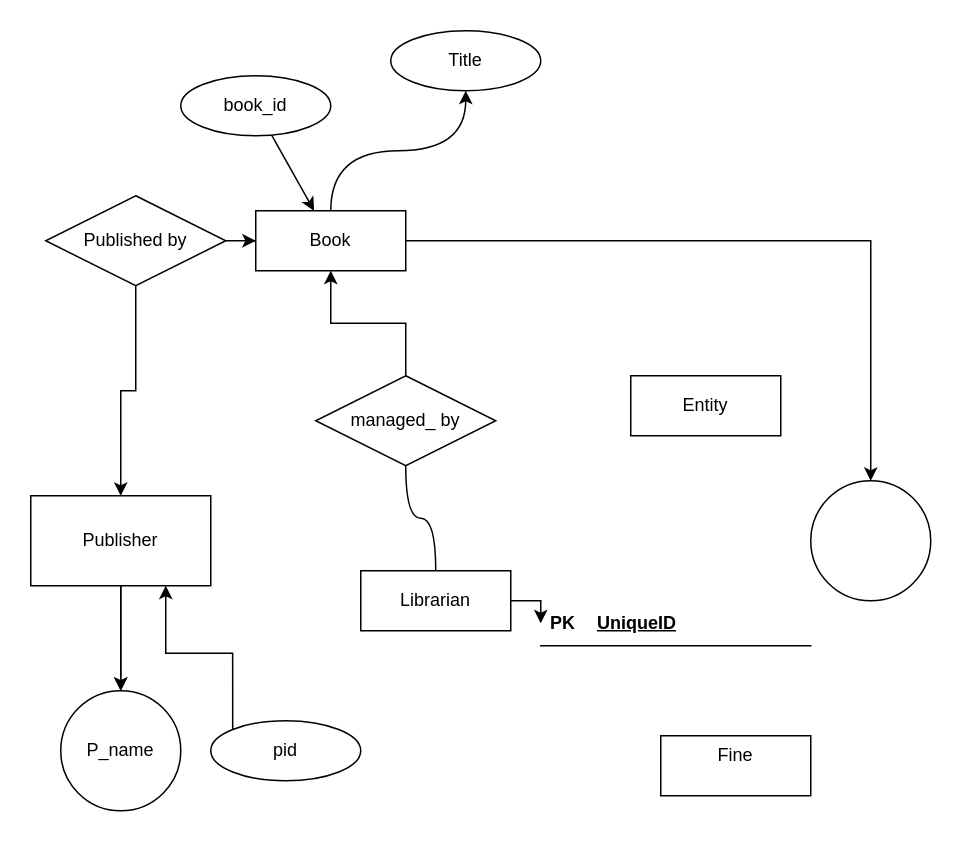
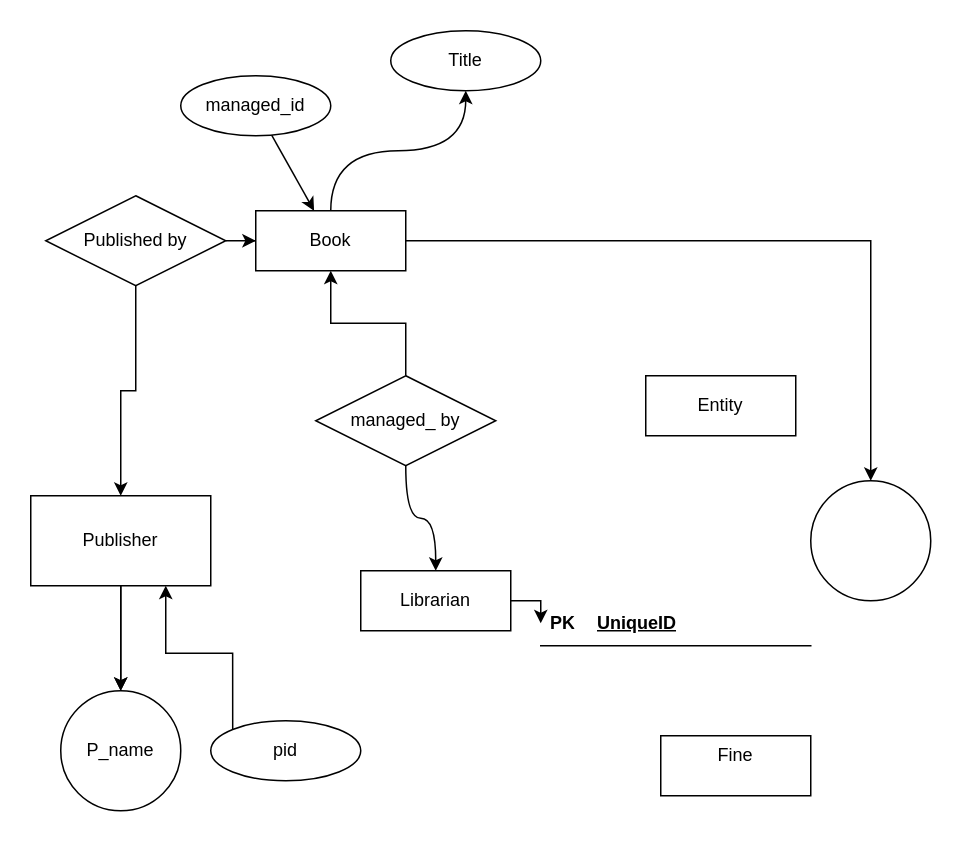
  <mxCell id="0" />
  <mxCell id="1" parent="0" />
- <mxCell id="2" value="Entity" style="whiteSpace=wrap;html=1;align=center;" vertex="1" parent="1"><mxGeometry x="420" y="250" width="100" height="40" as="geometry" /></mxCell>
+ <mxCell id="2" value="Entity" style="whiteSpace=wrap;html=1;align=center;" vertex="1" parent="1"><mxGeometry x="430" y="250" width="100" height="40" as="geometry" /></mxCell>
  <mxCell id="3" value="" style="edgeStyle=orthogonalEdgeStyle;rounded=0;orthogonalLoop=1;jettySize=auto;html=1;" edge="1" parent="1" source="5" target="9"><mxGeometry relative="1" as="geometry" /></mxCell>
  <mxCell id="4" value="" style="edgeStyle=orthogonalEdgeStyle;rounded=0;orthogonalLoop=1;jettySize=auto;html=1;curved=1;" edge="1" parent="1" source="5" target="12"><mxGeometry relative="1" as="geometry" /></mxCell>
  <mxCell id="5" value="Book" style="whiteSpace=wrap;html=1;align=center;" vertex="1" parent="1"><mxGeometry x="170" y="140" width="100" height="40" as="geometry" /></mxCell>
  <mxCell id="6" value="" style="edgeStyle=orthogonalEdgeStyle;rounded=0;orthogonalLoop=1;jettySize=auto;html=1;" edge="1" parent="1" source="7" target="27"><mxGeometry relative="1" as="geometry"><mxPoint x="360" y="400" as="targetPoint" /></mxGeometry></mxCell>
  <mxCell id="7" value="Librarian" style="whiteSpace=wrap;html=1;align=center;" vertex="1" parent="1"><mxGeometry x="240" y="380" width="100" height="40" as="geometry" /></mxCell>
  <mxCell id="8" value="Fine&lt;div&gt;&lt;br&gt;&lt;/div&gt;" style="whiteSpace=wrap;html=1;align=center;" vertex="1" parent="1"><mxGeometry x="440" y="490" width="100" height="40" as="geometry" /></mxCell>
  <mxCell id="9" value="" style="ellipse;whiteSpace=wrap;html=1;" vertex="1" parent="1"><mxGeometry x="540" y="320" width="80" height="80" as="geometry" /></mxCell>
  <mxCell id="10" value="" style="rounded=0;orthogonalLoop=1;jettySize=auto;html=1;" edge="1" parent="1" source="11" target="5"><mxGeometry relative="1" as="geometry" /></mxCell>
- <mxCell id="11" value="book_id" style="ellipse;whiteSpace=wrap;html=1;align=center;" vertex="1" parent="1"><mxGeometry x="120" y="50" width="100" height="40" as="geometry" /></mxCell>
+ <mxCell id="11" value="managed_id" style="ellipse;whiteSpace=wrap;html=1;align=center;" vertex="1" parent="1"><mxGeometry x="120" y="50" width="100" height="40" as="geometry" /></mxCell>
  <mxCell id="12" value="Title" style="ellipse;whiteSpace=wrap;html=1;align=center;" vertex="1" parent="1"><mxGeometry x="260" y="20" width="100" height="40" as="geometry" /></mxCell>
  <mxCell id="13" value="" style="edgeStyle=orthogonalEdgeStyle;rounded=0;orthogonalLoop=1;jettySize=auto;html=1;" edge="1" parent="1" source="15" target="18"><mxGeometry relative="1" as="geometry" /></mxCell>
  <mxCell id="14" style="edgeStyle=orthogonalEdgeStyle;rounded=0;orthogonalLoop=1;jettySize=auto;html=1;exitX=1;exitY=0.5;exitDx=0;exitDy=0;" edge="1" parent="1" source="15" target="5"><mxGeometry relative="1" as="geometry" /></mxCell>
  <mxCell id="15" value="Published by" style="shape=rhombus;perimeter=rhombusPerimeter;whiteSpace=wrap;html=1;align=center;" vertex="1" parent="1"><mxGeometry x="30" y="130" width="120" height="60" as="geometry" /></mxCell>
  <mxCell id="16" value="" style="edgeStyle=orthogonalEdgeStyle;rounded=0;orthogonalLoop=1;jettySize=auto;html=1;" edge="1" parent="1" source="18" target="19"><mxGeometry relative="1" as="geometry" /></mxCell>
  <mxCell id="17" value="" style="edgeStyle=orthogonalEdgeStyle;rounded=0;orthogonalLoop=1;jettySize=auto;html=1;" edge="1" parent="1" source="18" target="19"><mxGeometry relative="1" as="geometry" /></mxCell>
  <mxCell id="18" value="Publisher" style="whiteSpace=wrap;html=1;" vertex="1" parent="1"><mxGeometry x="20" y="330" width="120" height="60" as="geometry" /></mxCell>
  <mxCell id="19" value="P_name" style="ellipse;whiteSpace=wrap;html=1;" vertex="1" parent="1"><mxGeometry x="40" y="460" width="80" height="80" as="geometry" /></mxCell>
  <mxCell id="20" style="edgeStyle=orthogonalEdgeStyle;rounded=0;orthogonalLoop=1;jettySize=auto;html=1;exitX=0.5;exitY=1;exitDx=0;exitDy=0;" edge="1" parent="1" source="19" target="19"><mxGeometry relative="1" as="geometry" /></mxCell>
  <mxCell id="21" style="edgeStyle=orthogonalEdgeStyle;rounded=0;orthogonalLoop=1;jettySize=auto;html=1;exitX=0;exitY=0;exitDx=0;exitDy=0;entryX=0.75;entryY=1;entryDx=0;entryDy=0;" edge="1" parent="1" source="22" target="18"><mxGeometry relative="1" as="geometry" /></mxCell>
  <mxCell id="22" value="pid" style="ellipse;whiteSpace=wrap;html=1;align=center;" vertex="1" parent="1"><mxGeometry x="140" y="480" width="100" height="40" as="geometry" /></mxCell>
  <mxCell id="23" style="edgeStyle=orthogonalEdgeStyle;rounded=0;orthogonalLoop=1;jettySize=auto;html=1;exitX=0.5;exitY=0;exitDx=0;exitDy=0;entryX=0.5;entryY=1;entryDx=0;entryDy=0;" edge="1" parent="1" source="25" target="5"><mxGeometry relative="1" as="geometry" /></mxCell>
- <mxCell id="24" style="rounded=0;orthogonalLoop=1;jettySize=auto;html=1;exitX=0.5;exitY=1;exitDx=0;exitDy=0;edgeStyle=orthogonalEdgeStyle;curved=1;endArrow=none;" edge="1" parent="1" source="25" target="7"><mxGeometry relative="1" as="geometry" /></mxCell>
+ <mxCell id="24" style="rounded=0;orthogonalLoop=1;jettySize=auto;html=1;exitX=0.5;exitY=1;exitDx=0;exitDy=0;edgeStyle=orthogonalEdgeStyle;curved=1;" edge="1" parent="1" source="25" target="7"><mxGeometry relative="1" as="geometry" /></mxCell>
  <mxCell id="25" value="managed_ by" style="shape=rhombus;perimeter=rhombusPerimeter;whiteSpace=wrap;html=1;align=center;" vertex="1" parent="1"><mxGeometry x="210" y="250" width="120" height="60" as="geometry" /></mxCell>
  <mxCell id="26" value="" style="shape=table;startSize=0;container=1;collapsible=1;childLayout=tableLayout;fixedRows=1;rowLines=0;fontStyle=0;align=center;resizeLast=1;strokeColor=none;fillColor=none;collapsible=0;" vertex="1" parent="1"><mxGeometry x="360" y="400" width="180" height="30" as="geometry" /></mxCell>
  <mxCell id="27" value="" style="shape=tableRow;horizontal=0;startSize=0;swimlaneHead=0;swimlaneBody=0;fillColor=none;collapsible=0;dropTarget=0;points=[[0,0.5],[1,0.5]];portConstraint=eastwest;top=0;left=0;right=0;bottom=1;" vertex="1" parent="26"><mxGeometry width="180" height="30" as="geometry" /></mxCell>
  <mxCell id="28" value="PK" style="shape=partialRectangle;connectable=0;fillColor=none;top=0;left=0;bottom=0;right=0;fontStyle=1;overflow=hidden;whiteSpace=wrap;html=1;" vertex="1" parent="27"><mxGeometry width="30" height="30" as="geometry"><mxRectangle width="30" height="30" as="alternateBounds" /></mxGeometry></mxCell>
  <mxCell id="29" value="UniqueID" style="shape=partialRectangle;connectable=0;fillColor=none;top=0;left=0;bottom=0;right=0;align=left;spacingLeft=6;fontStyle=5;overflow=hidden;whiteSpace=wrap;html=1;" vertex="1" parent="27"><mxGeometry x="30" width="150" height="30" as="geometry"><mxRectangle width="150" height="30" as="alternateBounds" /></mxGeometry></mxCell>
